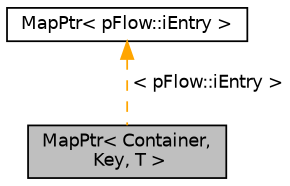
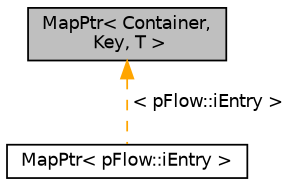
  digraph {
    node [color=black fontname=Helvetica fontsize=10 shape=record style=filled]
    n1 [fillcolor=grey75 fontcolor=black height=0.2 label="MapPtr\< Container,\l Key, T \>" width=0.4]
    n2 [fillcolor=white height=0.2 label="MapPtr\< pFlow::iEntry \>" width=0.4]
-   n2 -> n1 [color=orange dir=back fontname=Helvetica fontsize=10 label=" \< pFlow::iEntry \>" labelfontname=Helvetica labelfontsize=10 style=dashed]
+   n1 -> n2 [color=orange dir=back fontname=Helvetica fontsize=10 label=" \< pFlow::iEntry \>" labelfontname=Helvetica labelfontsize=10 style=dashed]
  }
